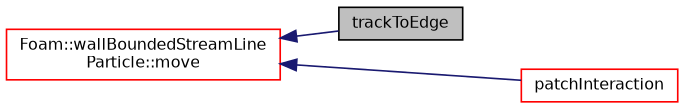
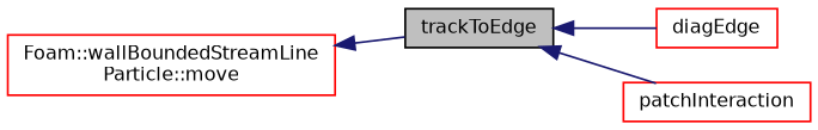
  digraph {
    rankdir=LR
    node [color=red fontname=Helvetica fontsize=10 shape=record]
    edge [color=midnightblue dir=back fontname=Helvetica fontsize=10 labelfontname=Helvetica labelfontsize=10 style=solid]
    n1 [color=black fillcolor=grey75 fontcolor=black height=0.2 label=trackToEdge style=filled width=0.4]
+   n2 [height=0.2 label=diagEdge width=0.4]
    n3 [height=0.2 label=patchInteraction width=0.4]
    n4 [height=0.2 label="Foam::wallBoundedStreamLine\lParticle::move" width=0.4]
-   n4 -> n3
+   n1 -> n2
+   n1 -> n3
    n4 -> n1
  }
